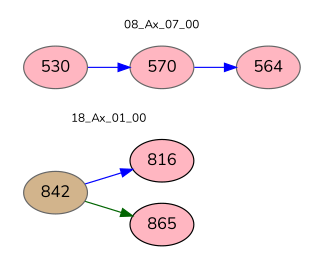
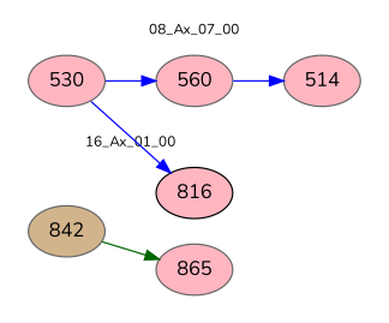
  digraph {
    fontname=Nunito
    rankdir=LR
    node [color=gray40 fillcolor=lightpink fontname=Nunito style=filled]
    edge [color=blue fontname=Nunito]
-   n1 [label=570]
+   n1 [label=560]
    n2 [label=530]
-   n3 [label=564]
+   n3 [label=514]
    n4 [fillcolor=tan label=842]
    n5 [color=black label=816]
-   n6 [color=black label=865]
+   n6 [label=865]
    subgraph cluster_1 {
      color=white
      fontsize=10
      label="08_Ax_07_00"
      n1
      n2
      n3
    }
    subgraph cluster_2 {
      color=white
      fontsize=10
-     label="18_Ax_01_00"
+     label="16_Ax_01_00"
      n4
      n5
      n6
    }
    n1 -> n3
    n2 -> n1
-   n4 -> n5
+   n2 -> n5
    n4 -> n6 [color=darkgreen]
  }
